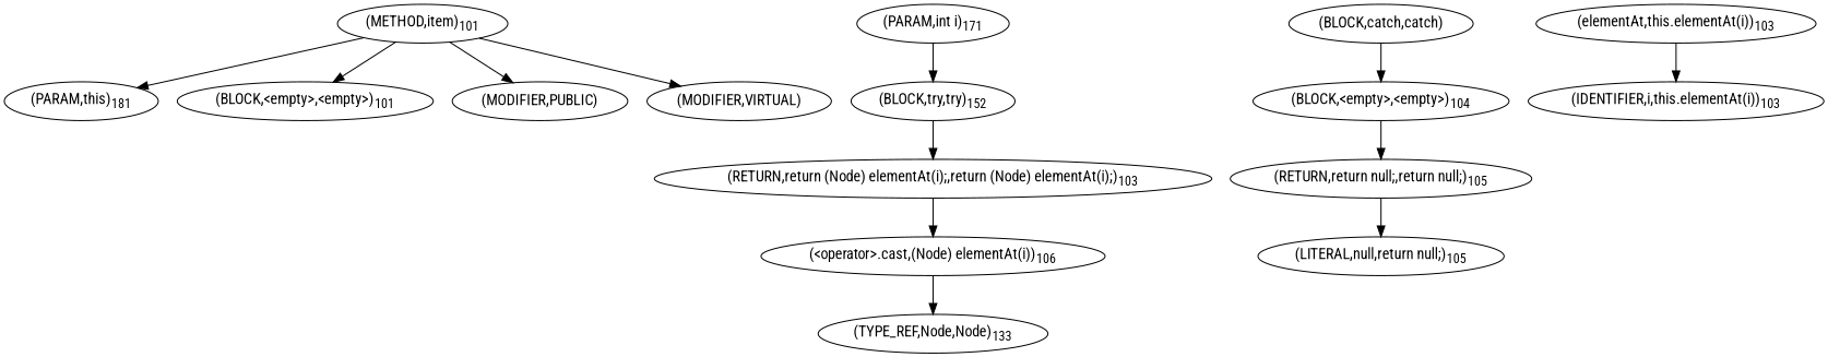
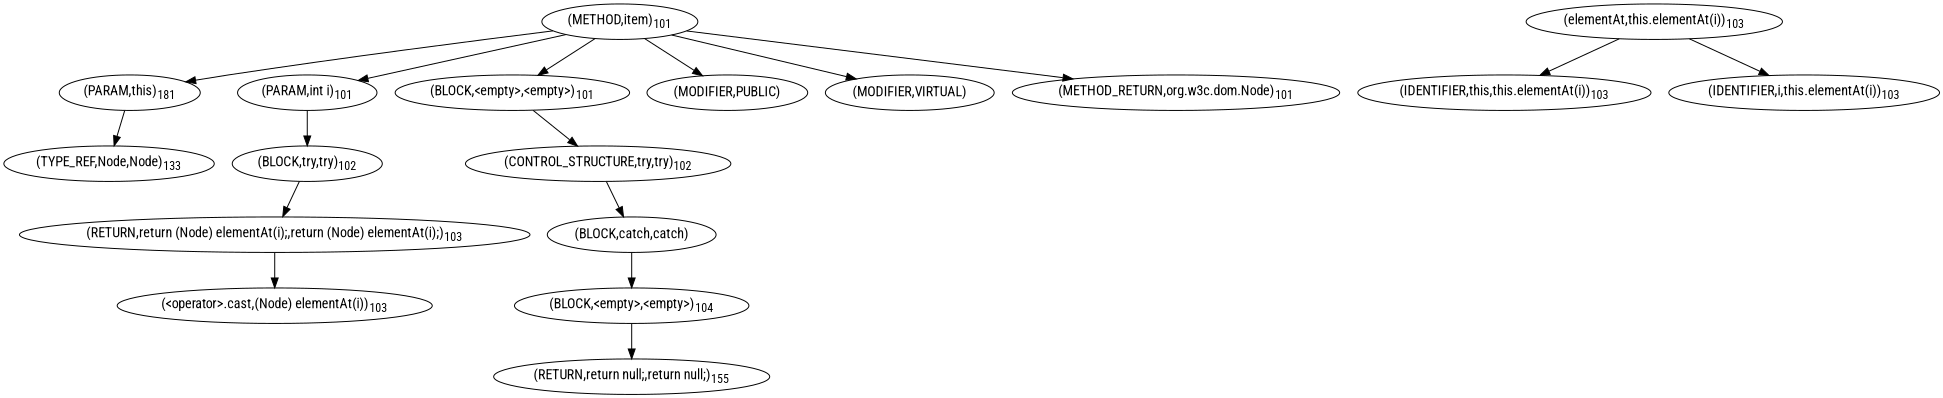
  digraph {
    fontname="Roboto Condensed"
    node [fontname="Roboto Condensed"]
    edge [fontname="Roboto Condensed"]
    n1 [label=<(METHOD,item)<SUB>101</SUB>>]
    n2 [label=<(PARAM,this)<SUB>181</SUB>>]
-   n3 [label=<(PARAM,int i)<SUB>171</SUB>>]
+   n3 [label=<(PARAM,int i)<SUB>101</SUB>>]
    n4 [label=<(BLOCK,&lt;empty&gt;,&lt;empty&gt;)<SUB>101</SUB>>]
    n5 [label=<(MODIFIER,PUBLIC)>]
    n6 [label=<(MODIFIER,VIRTUAL)>]
-   n8 [label=<(BLOCK,try,try)<SUB>152</SUB>>]
+   n7 [label=<(METHOD_RETURN,org.w3c.dom.Node)<SUB>101</SUB>>]
+   n8 [label=<(BLOCK,try,try)<SUB>102</SUB>>]
+   n9 [label=<(CONTROL_STRUCTURE,try,try)<SUB>102</SUB>>]
    n10 [label=<(BLOCK,catch,catch)>]
    n11 [label=<(RETURN,return (Node) elementAt(i);,return (Node) elementAt(i);)<SUB>103</SUB>>]
    n12 [label=<(BLOCK,&lt;empty&gt;,&lt;empty&gt;)<SUB>104</SUB>>]
-   n13 [label=<(&lt;operator&gt;.cast,(Node) elementAt(i))<SUB>106</SUB>>]
+   n13 [label=<(&lt;operator&gt;.cast,(Node) elementAt(i))<SUB>103</SUB>>]
    n14 [label=<(TYPE_REF,Node,Node)<SUB>133</SUB>>]
    n15 [label=<(elementAt,this.elementAt(i))<SUB>103</SUB>>]
+   n16 [label=<(IDENTIFIER,this,this.elementAt(i))<SUB>103</SUB>>]
    n17 [label=<(IDENTIFIER,i,this.elementAt(i))<SUB>103</SUB>>]
-   n18 [label=<(RETURN,return null;,return null;)<SUB>105</SUB>>]
-   n19 [label=<(LITERAL,null,return null;)<SUB>105</SUB>>]
+   n18 [label=<(RETURN,return null;,return null;)<SUB>155</SUB>>]
    n1 -> n2
+   n1 -> n3
    n1 -> n4
    n1 -> n5
    n1 -> n6
+   n1 -> n7
    n3 -> n8
+   n4 -> n9
    n8 -> n11
+   n9 -> n10
    n10 -> n12
    n11 -> n13
    n12 -> n18
-   n13 -> n14
+   n2 -> n14
+   n15 -> n16
    n15 -> n17
-   n18 -> n19
  }
